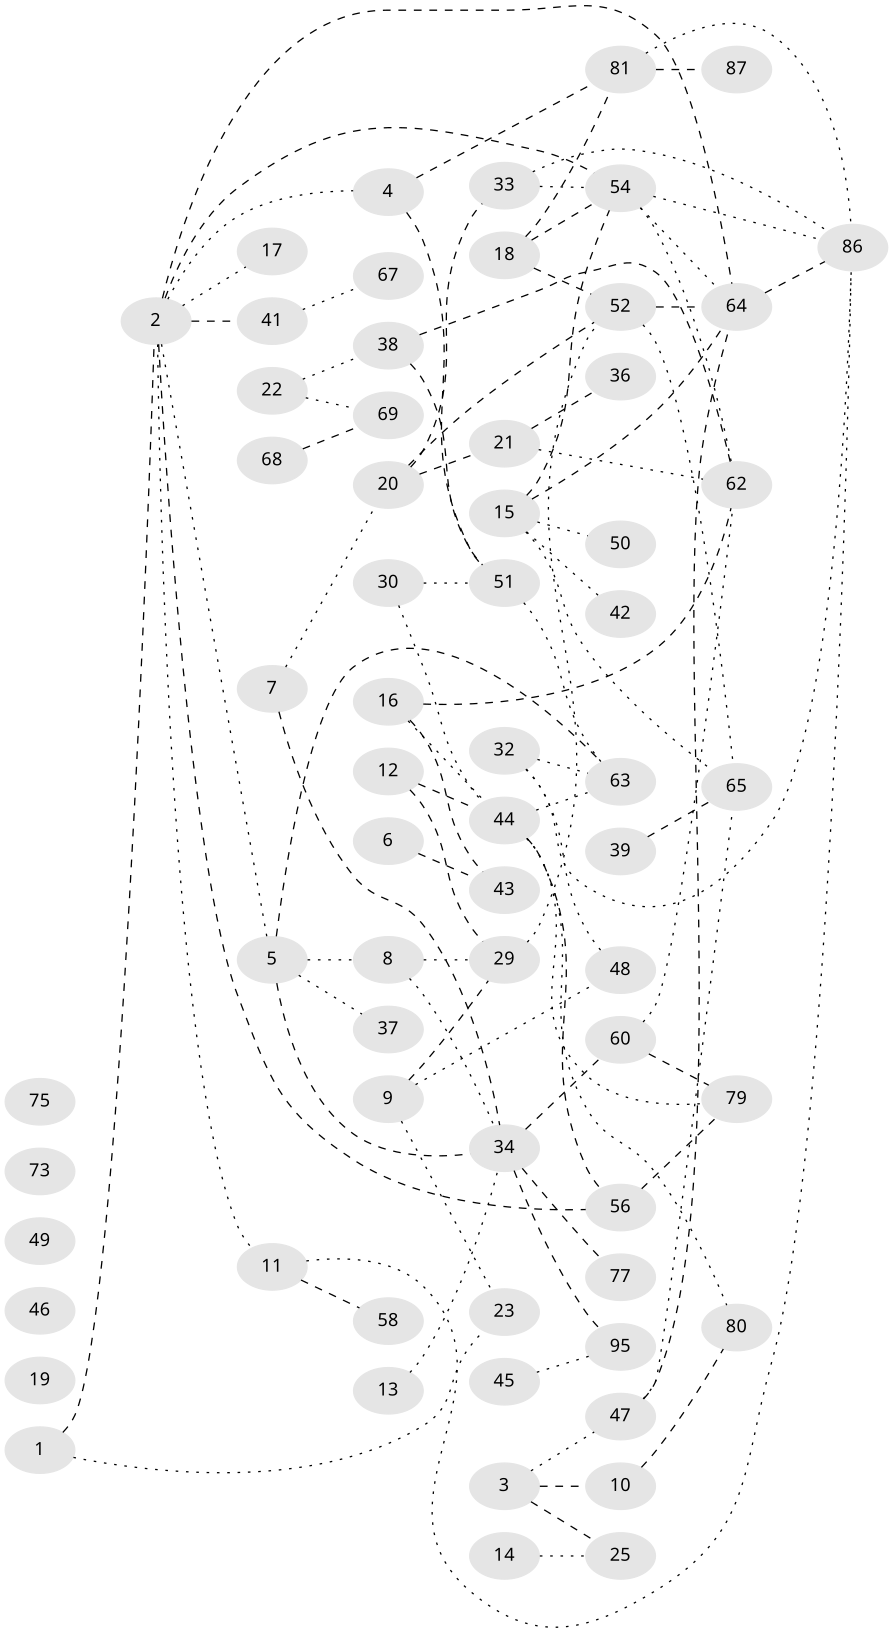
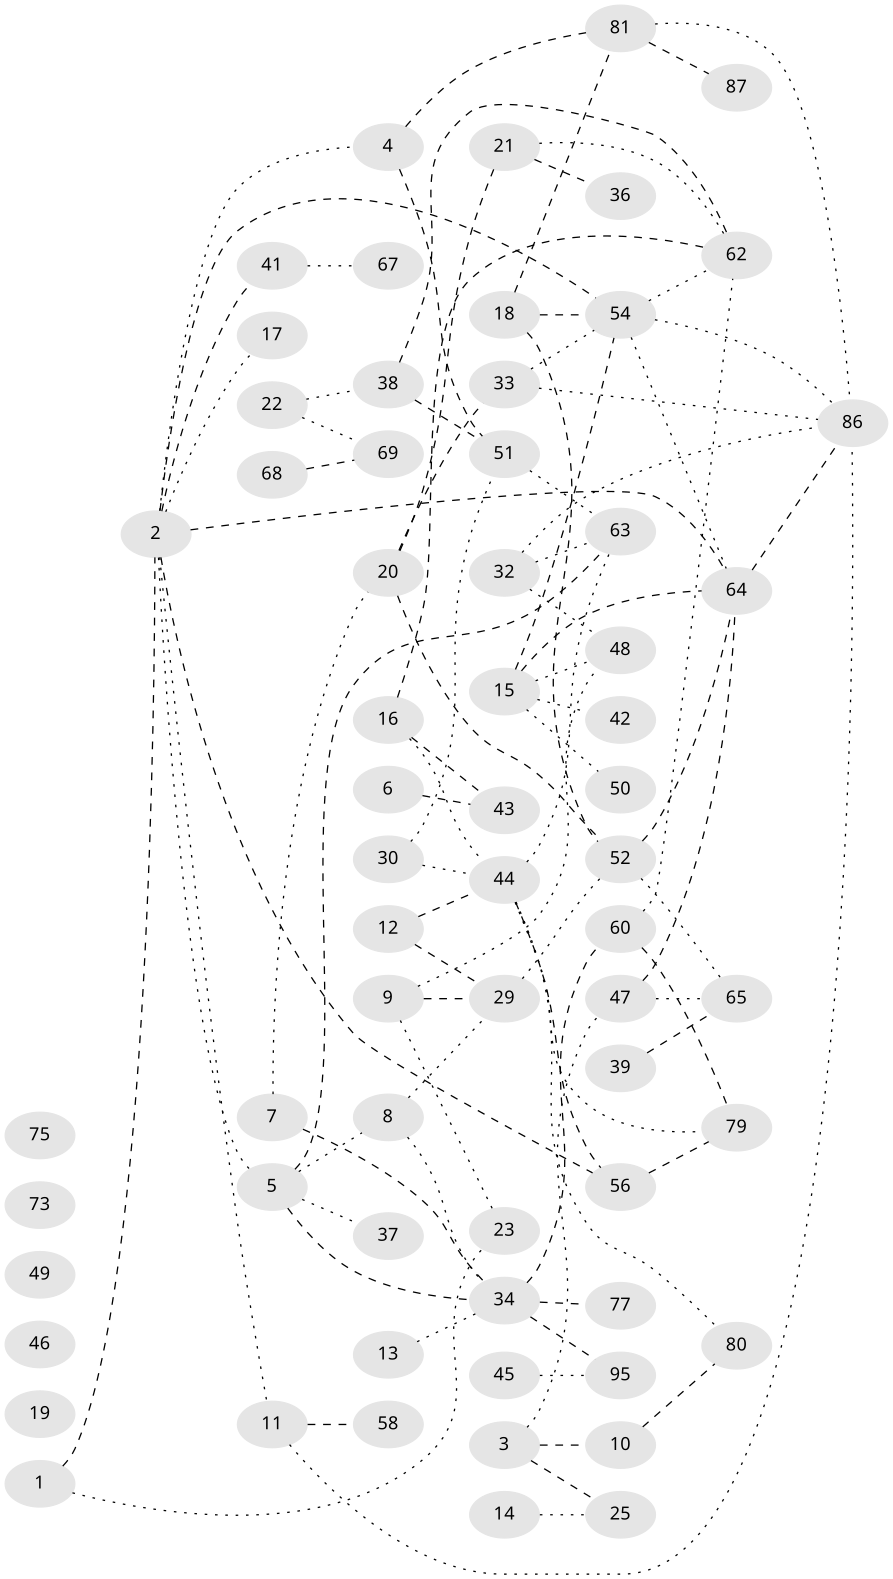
  graph {
    fontname="Noto Sans"
    rankdir=LR
    node [color=gray90 fontname="Noto Sans" style=filled]
    edge [fontname="Noto Sans" style=dotted]
    2 [super="+28"]
    4 [super="+94"]
    5 [super="+83"]
    11
    17
    41
    54 [super="+78"]
    56
    64 [super="+71"]
    1
    23 [super="+91"]
    51 [super="+53"]
    81 [super="+82"]
    8 [super="+70"]
    34 [super="+76"]
    37
    63 [super="+72"]
    58 [super="+88"]
    86 [super="+92"]
    67
    62
    79
    3 [super="+31"]
    10 [super="+84"]
    25
    47 [super="+66"]
    80
    65
    87
    29 [super="+74"]
    60
    77
    95
    6
    43
    20 [super="+61"]
    52 [super="+93"]
    21 [super="+26"]
    33 [super="+85"]
    7
    9 [super="+40"]
    48
    12
    44 [super="+59"]
    13
    14 [super="+55"]
    15 [super="+90"]
    42
    50
    16
    18 [super="+57"]
    19
    36
    22 [super="+24"]
    38 [super="+89"]
    69
    30
    32 [super="+35"]
    39
    45
    46
    49
    68
    73
    75
    2 -- 4
    2 -- 5
    2 -- 11
    2 -- 17
    2 -- 41 [style=dashed]
    2 -- 54 [style=dashed]
    2 -- 56 [style=dashed]
    2 -- 64 [style=dashed]
    4 -- 51 [style=dashed]
    4 -- 81 [style=dashed]
    5 -- 8
    5 -- 34 [style=dashed]
    5 -- 37
    5 -- 63 [style=dashed]
    11 -- 58 [style=dashed]
    11 -- 86
    41 -- 67
    54 -- 64
    54 -- 86
    54 -- 62
    56 -- 79 [style=dashed]
    64 -- 86 [style=dashed]
    1 -- 2 [style=dashed]
    1 -- 23 [weight=2]
    51 -- 63
    81 -- 86
    81 -- 87 [style=dashed]
    8 -- 34
    8 -- 29
    34 -- 60 [style=dashed]
    34 -- 77 [style=dashed]
    34 -- 95 [style=dashed]
    3 -- 10 [style=dashed]
    3 -- 25 [style=dashed]
    3 -- 47
    10 -- 80 [style=dashed]
    47 -- 64 [style=dashed weight=2]
    47 -- 65
    29 -- 52
    60 -- 62
    60 -- 79 [style=dashed]
    6 -- 43 [style=dashed]
    20 -- 52 [style=dashed]
    20 -- 21 [style=dashed]
    20 -- 33 [style=dashed]
    52 -- 64 [style=dashed]
    52 -- 65
    21 -- 62
    21 -- 36 [style=dashed]
    33 -- 54 [weight=2]
    33 -- 86
    7 -- 34 [style=dashed]
    7 -- 20
    9 -- 23
    9 -- 29 [style=dashed]
    9 -- 48
    12 -- 29 [style=dashed]
    12 -- 44 [style=dashed]
    44 -- 56 [style=dashed]
    44 -- 63
    44 -- 79
    44 -- 80
    13 -- 34
    14 -- 25
    15 -- 54 [style=dashed]
    15 -- 64 [style=dashed]
-   15 -- 65
+   15 -- 48
    15 -- 42
    15 -- 50
    16 -- 62 [style=dashed]
    16 -- 43 [style=dashed]
    16 -- 44
    18 -- 54 [style=dashed]
    18 -- 81 [style=dashed]
    18 -- 52 [style=dashed]
    22 -- 38
    22 -- 69
    38 -- 51 [style=dashed]
    38 -- 62 [style=dashed]
    30 -- 51
    30 -- 44
    32 -- 63
    32 -- 86
    32 -- 48
    39 -- 65 [style=dashed]
    45 -- 95
    68 -- 69 [style=dashed]
  }
